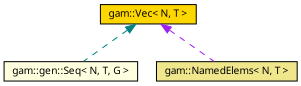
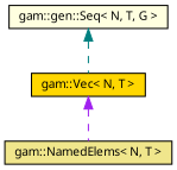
  digraph {
    node [color=black fontname="FreeSans.ttf" fontsize=10 shape=record style=filled]
    edge [dir=back fontname="FreeSans.ttf" fontsize=10 labelfontname="FreeSans.ttf" labelfontsize=10 style=dashed]
    n1 [fillcolor=lightyellow fontcolor=black height=0.2 label="gam::gen::Seq\< N, T, G \>" width=0.4]
    n2 [fillcolor=gold height=0.2 label="gam::Vec\< N, T \>" width=0.4]
    n3 [fillcolor=khaki height=0.2 label="gam::NamedElems\< N, T \>" width=0.4]
-   n2 -> n1 [color=teal]
+   n1 -> n2 [color=teal]
    n2 -> n3 [color=purple]
  }
